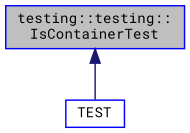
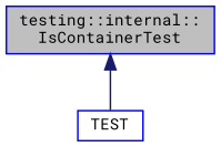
  digraph {
    rankdir=TB
    fontname="Roboto Mono"
    node [color=blue fontname="Roboto Mono" fontsize=10 shape=box style=filled]
-   n1 [fillcolor=grey75 fontcolor=black height=0.2 label="testing::testing::\lIsContainerTest" width=0.4]
+   n1 [fillcolor=grey75 fontcolor=black height=0.2 label="testing::internal::\lIsContainerTest" width=0.4]
    n2 [fillcolor=white height=0.2 label=TEST width=0.4]
    n1 -> n2 [color=midnightblue dir=back fontname="Roboto Mono" fontsize=10 labelfontname=Helvetica labelfontsize=10 style=solid]
  }
